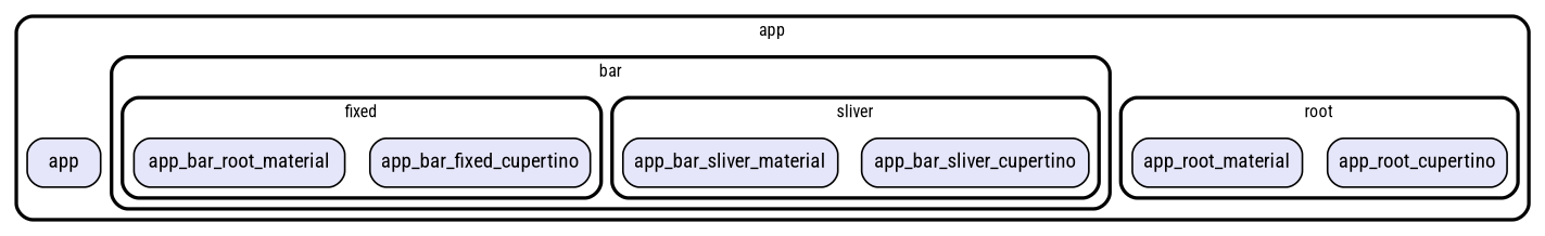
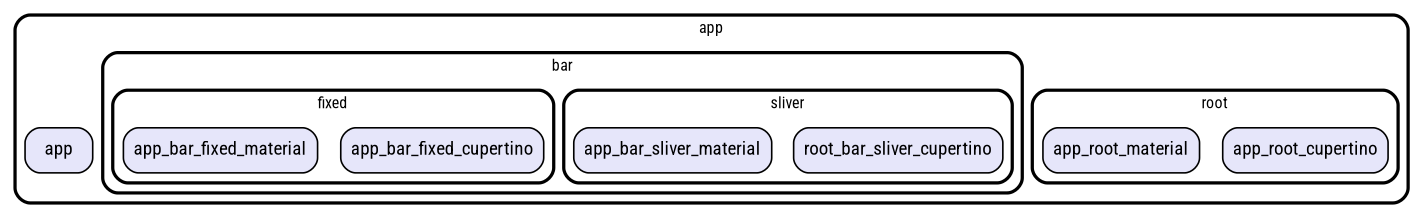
  digraph {
    fontname="Roboto Condensed"
    fontsize=13
    penwidth=2.6
    style=rounded
    node [fillcolor=Lavender fontname="Roboto Condensed" fontsize=15 penwidth=1.3 shape=rect style="filled,rounded"]
    n1 [label=app_root_cupertino]
    n2 [label=app_root_material]
-   n3 [label=app_bar_sliver_cupertino]
+   n3 [label=root_bar_sliver_cupertino]
    n4 [label=app_bar_sliver_material]
    n5 [label=app_bar_fixed_cupertino]
-   n6 [label=app_bar_root_material]
+   n6 [label=app_bar_fixed_material]
    n7 [label=app]
    subgraph cluster_1 {
      label=app
      n7
      subgraph cluster_2 {
        label=root
        n1
        n2
      }
      subgraph cluster_3 {
        label=bar
        subgraph cluster_4 {
          label=sliver
          n3
          n4
        }
        subgraph cluster_5 {
          label=fixed
          n5
          n6
        }
      }
    }
  }
